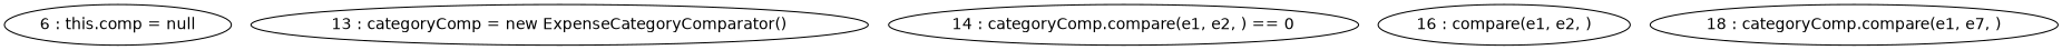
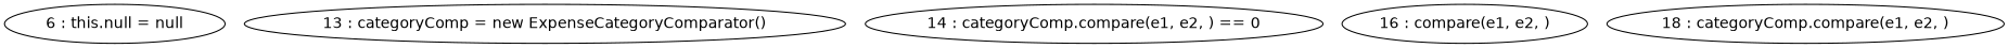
  digraph {
    fontname="DejaVu Sans"
    node [fontname="DejaVu Sans"]
-   "6 : this.comp = null"
+   "6 : this.comp = null" [label="6 : this.null = null"]
    "13 : categoryComp = new ExpenseCategoryComparator()"
    "14 : categoryComp.compare(e1, e2, ) == 0"
    "16 : compare(e1, e2, )"
-   "18 : categoryComp.compare(e1, e2, )" [label="18 : categoryComp.compare(e1, e7, )"]
+   "18 : categoryComp.compare(e1, e2, )"
  }
